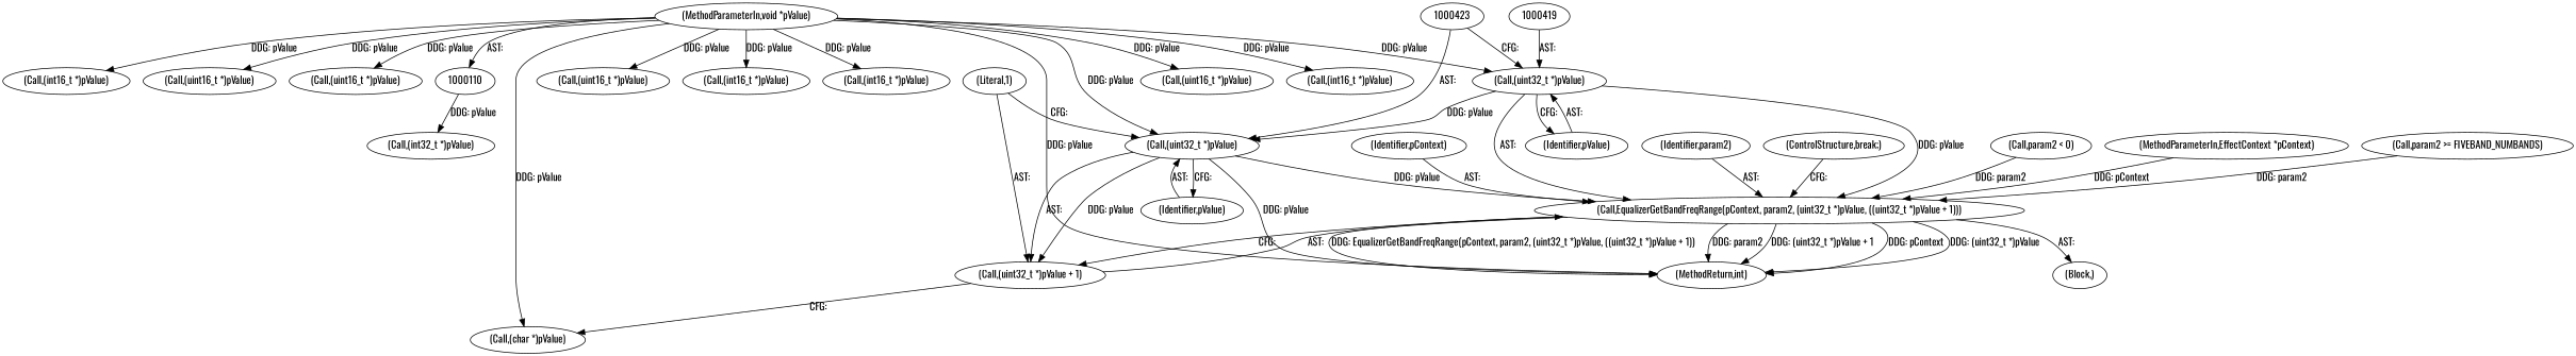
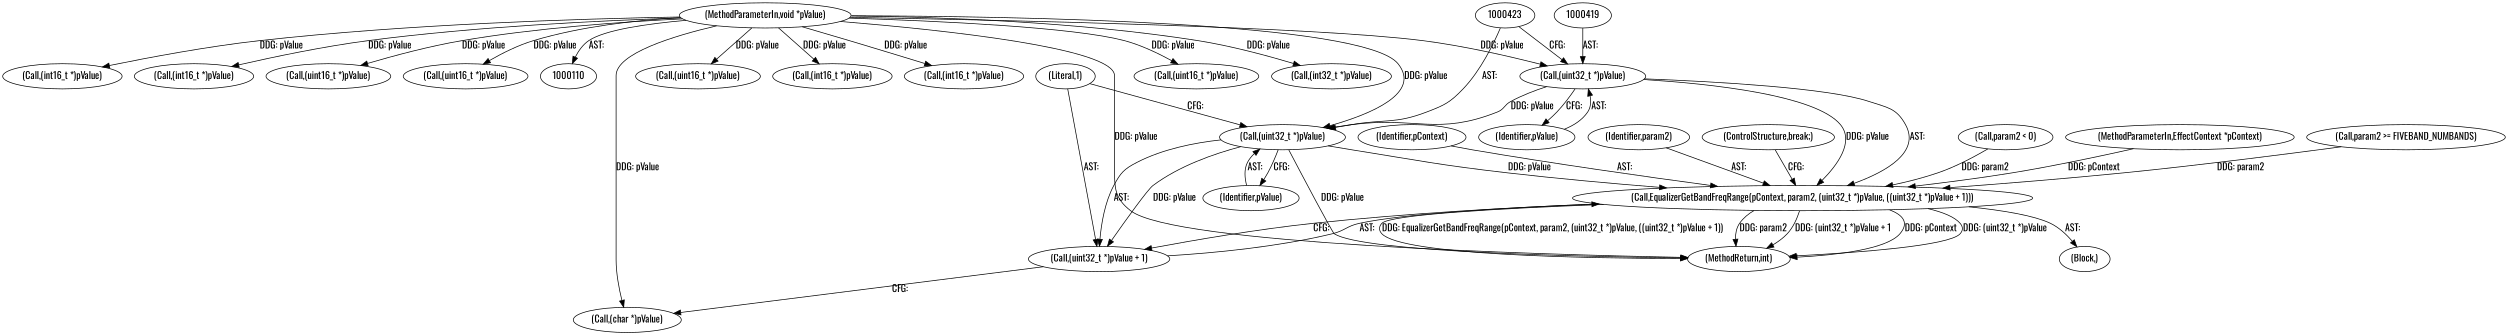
  digraph {
    fontname=Oswald
    node [fontname=Oswald]
    edge [fontname=Oswald]
    n1 [label="(Call,(uint32_t *)pValue)"]
    n2 [label="(Call,EqualizerGetBandFreqRange(pContext, param2, (uint32_t *)pValue, ((uint32_t *)pValue + 1)))"]
    n3 [label="(Call,(uint32_t *)pValue)"]
    n4 [label="(Identifier,pValue)"]
    n5 [label="(MethodReturn,int)"]
    n6 [label="(Call,(uint32_t *)pValue + 1)"]
    n7 [label="(Block,)"]
    n8 [label="(Identifier,pValue)"]
    n9 [label="(MethodParameterIn,void *pValue)"]
    n10 [label="(Call,(uint16_t *)pValue)"]
    n11 [label="(Call,(int16_t *)pValue)"]
    n12 [label="(Call,(int16_t *)pValue)"]
    n13 [label="(Call,(char *)pValue)"]
    n14 [label="(Call,(uint16_t *)pValue)"]
    n15 [label="(Call,(int32_t *)pValue)"]
    n16 [label="(Call,(int16_t *)pValue)"]
    n17 [label="(Call,(int16_t *)pValue)"]
    n18 [label="(Call,(uint16_t *)pValue)"]
    n19 [label="(Call,(uint16_t *)pValue)"]
    1000110
    n21 [label="(Literal,1)"]
    n22 [label="(Call,param2 < 0)"]
    n23 [label="(MethodParameterIn,EffectContext *pContext)"]
    n24 [label="(Call,param2 >= FIVEBAND_NUMBANDS)"]
    n25 [label="(Identifier,pContext)"]
    n26 [label="(Identifier,param2)"]
    n27 [label="(ControlStructure,break;)"]
    1000419
    1000423
    n1 -> n2 [label="AST: "]
    n1 -> n2 [label="DDG: pValue"]
    n1 -> n3 [label="DDG: pValue"]
    n1 -> n4 [label="CFG: "]
    n2 -> n5 [label="DDG: pContext"]
    n2 -> n5 [label="DDG: (uint32_t *)pValue"]
    n2 -> n5 [label="DDG: EqualizerGetBandFreqRange(pContext, param2, (uint32_t *)pValue, ((uint32_t *)pValue + 1))"]
    n2 -> n5 [label="DDG: param2"]
    n2 -> n5 [label="DDG: (uint32_t *)pValue + 1"]
    n2 -> n6 [label="CFG: "]
    n2 -> n7 [label="AST: "]
    n3 -> n2 [label="DDG: pValue"]
    n3 -> n5 [label="DDG: pValue"]
    n3 -> n6 [label="AST: "]
    n3 -> n6 [label="DDG: pValue"]
    n3 -> n8 [label="CFG: "]
    n4 -> n1 [label="AST: "]
    n6 -> n2 [label="AST: "]
    n6 -> n13 [label="CFG: "]
    n8 -> n3 [label="AST: "]
    n9 -> n1 [label="DDG: pValue"]
    n9 -> n3 [label="DDG: pValue"]
    n9 -> n5 [label="DDG: pValue"]
    n9 -> n10 [label="DDG: pValue"]
    n9 -> n11 [label="DDG: pValue"]
    n9 -> n12 [label="DDG: pValue"]
    n9 -> n13 [label="DDG: pValue"]
    n9 -> n14 [label="DDG: pValue"]
-   1000110 -> n15 [label="DDG: pValue"]
+   n9 -> n15 [label="DDG: pValue"]
    n9 -> n16 [label="DDG: pValue"]
    n9 -> n17 [label="DDG: pValue"]
    n9 -> n18 [label="DDG: pValue"]
    n9 -> n19 [label="DDG: pValue"]
    n9 -> 1000110 [label="AST: "]
    n21 -> n3 [label="CFG: "]
    n21 -> n6 [label="AST: "]
    n22 -> n2 [label="DDG: param2"]
    n23 -> n2 [label="DDG: pContext"]
    n24 -> n2 [label="DDG: param2"]
    n25 -> n2 [label="AST: "]
    n26 -> n2 [label="AST: "]
    n27 -> n2 [label="CFG: "]
    1000419 -> n1 [label="AST: "]
    1000423 -> n1 [label="CFG: "]
    1000423 -> n3 [label="AST: "]
  }
